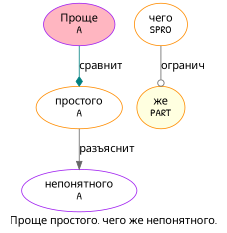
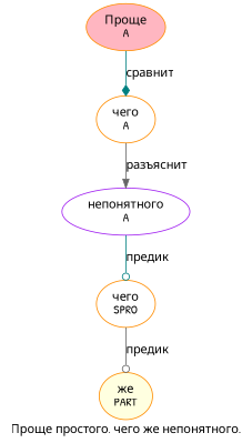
  digraph {
    fontname="Patrick Hand"
    label="Проще простого, чего же непонятного."
    node [color=darkorange fillcolor=white fontname="Patrick Hand" penwidth=1 shape=ellipse style=filled]
    edge [arrowhead=odot color=teal fontname="Patrick Hand"]
-   n1 [color=purple fillcolor=lightpink label="Проще\nA"]
-   n2 [label="простого\nA"]
+   n1 [fillcolor=lightpink label="Проще\nA"]
+   n2 [label="чего\nA"]
    n3 [color=purple label="непонятного\nA"]
    n4 [label="чего\nSPRO"]
    n5 [fillcolor=lightyellow label="же\nPART"]
    n1 -> n2 [arrowhead=diamond label="сравнит"]
    n2 -> n3 [arrowhead=normal color=gray40 label="разъяснит"]
-   n4 -> n5 [color=gray40 label="огранич"]
+   n3 -> n4 [label="предик"]
+   n4 -> n5 [color=gray40 label="предик"]
  }
